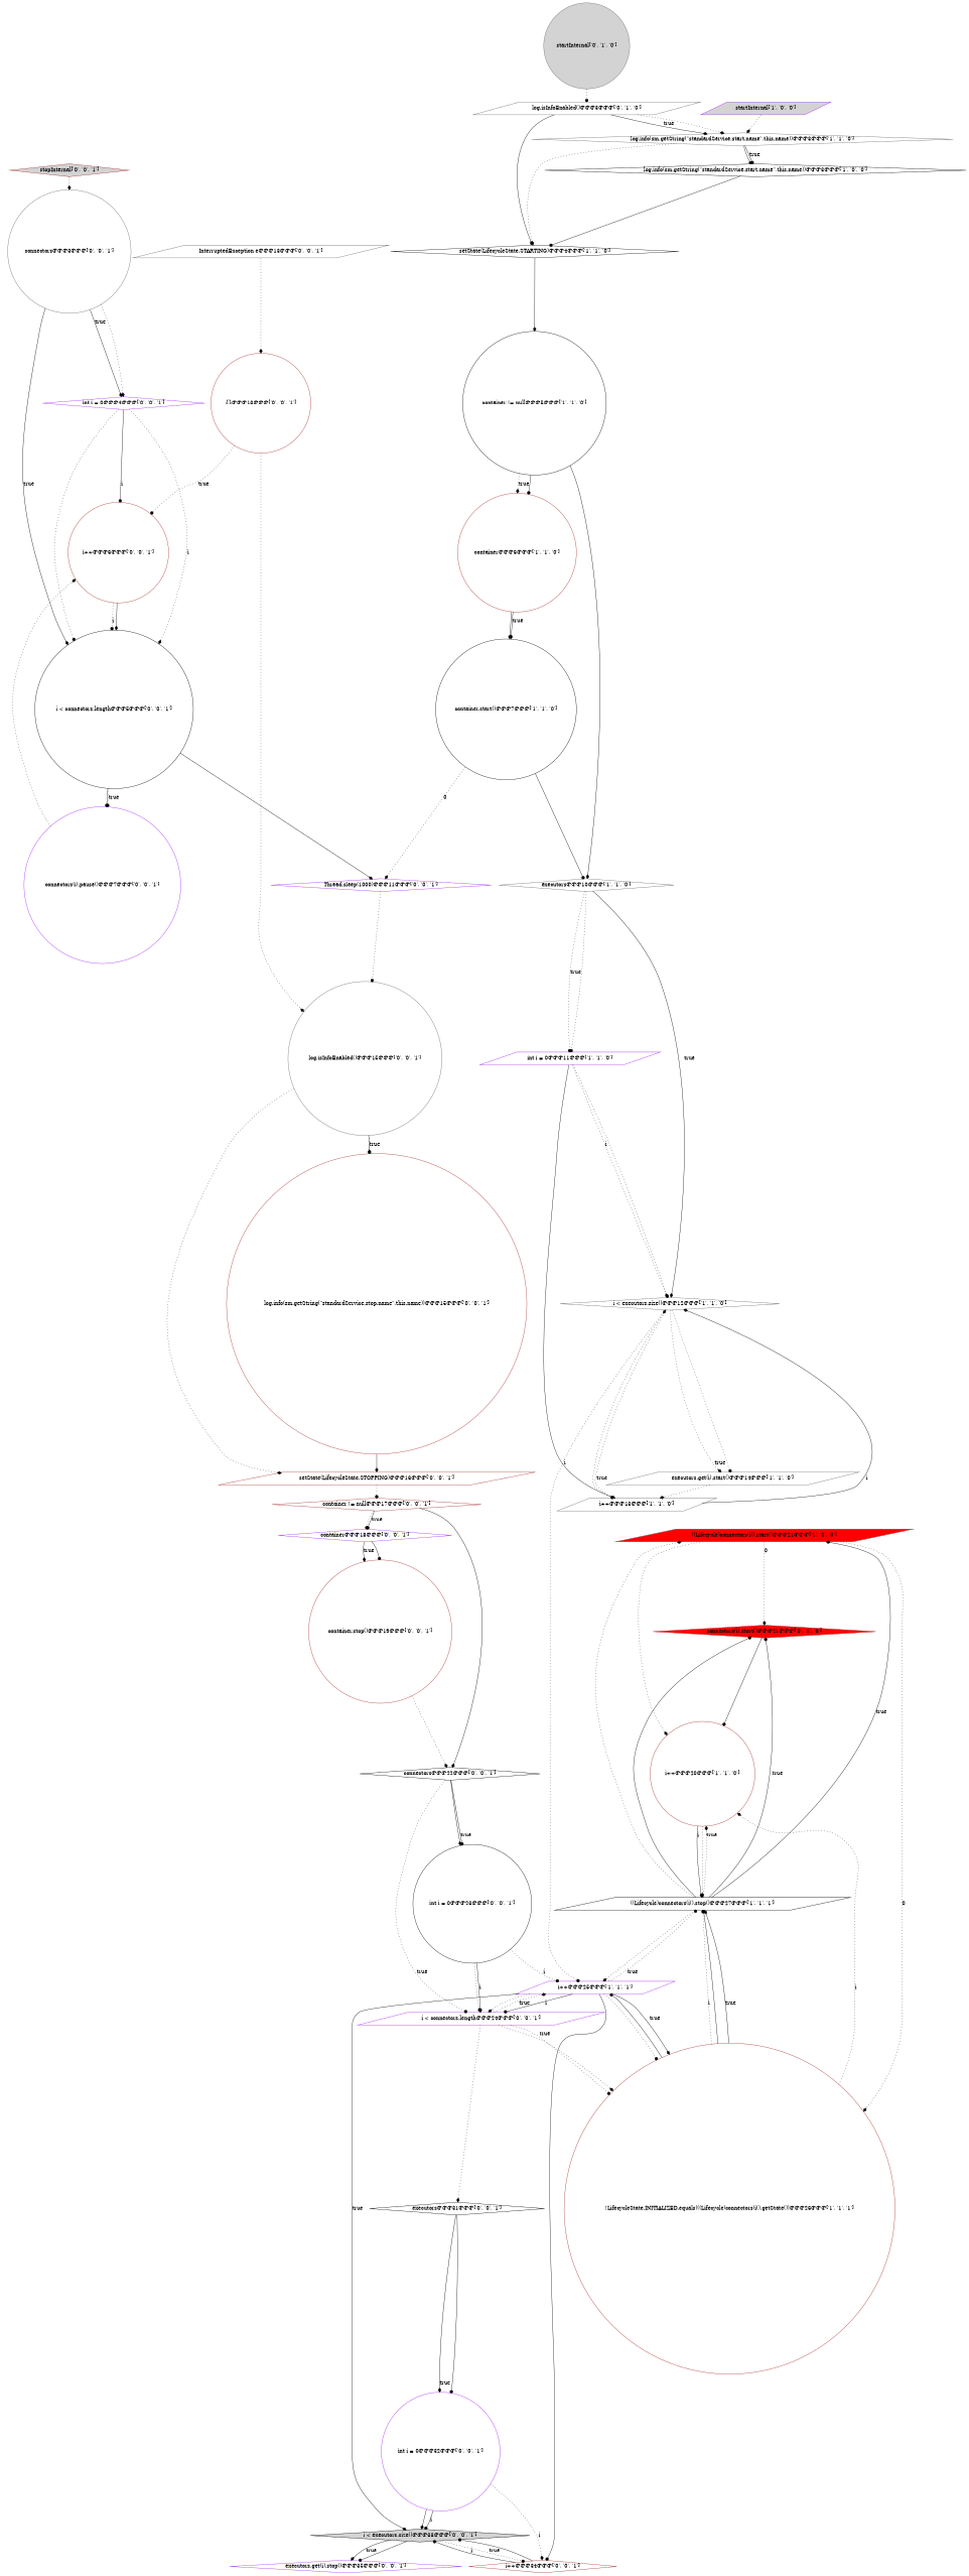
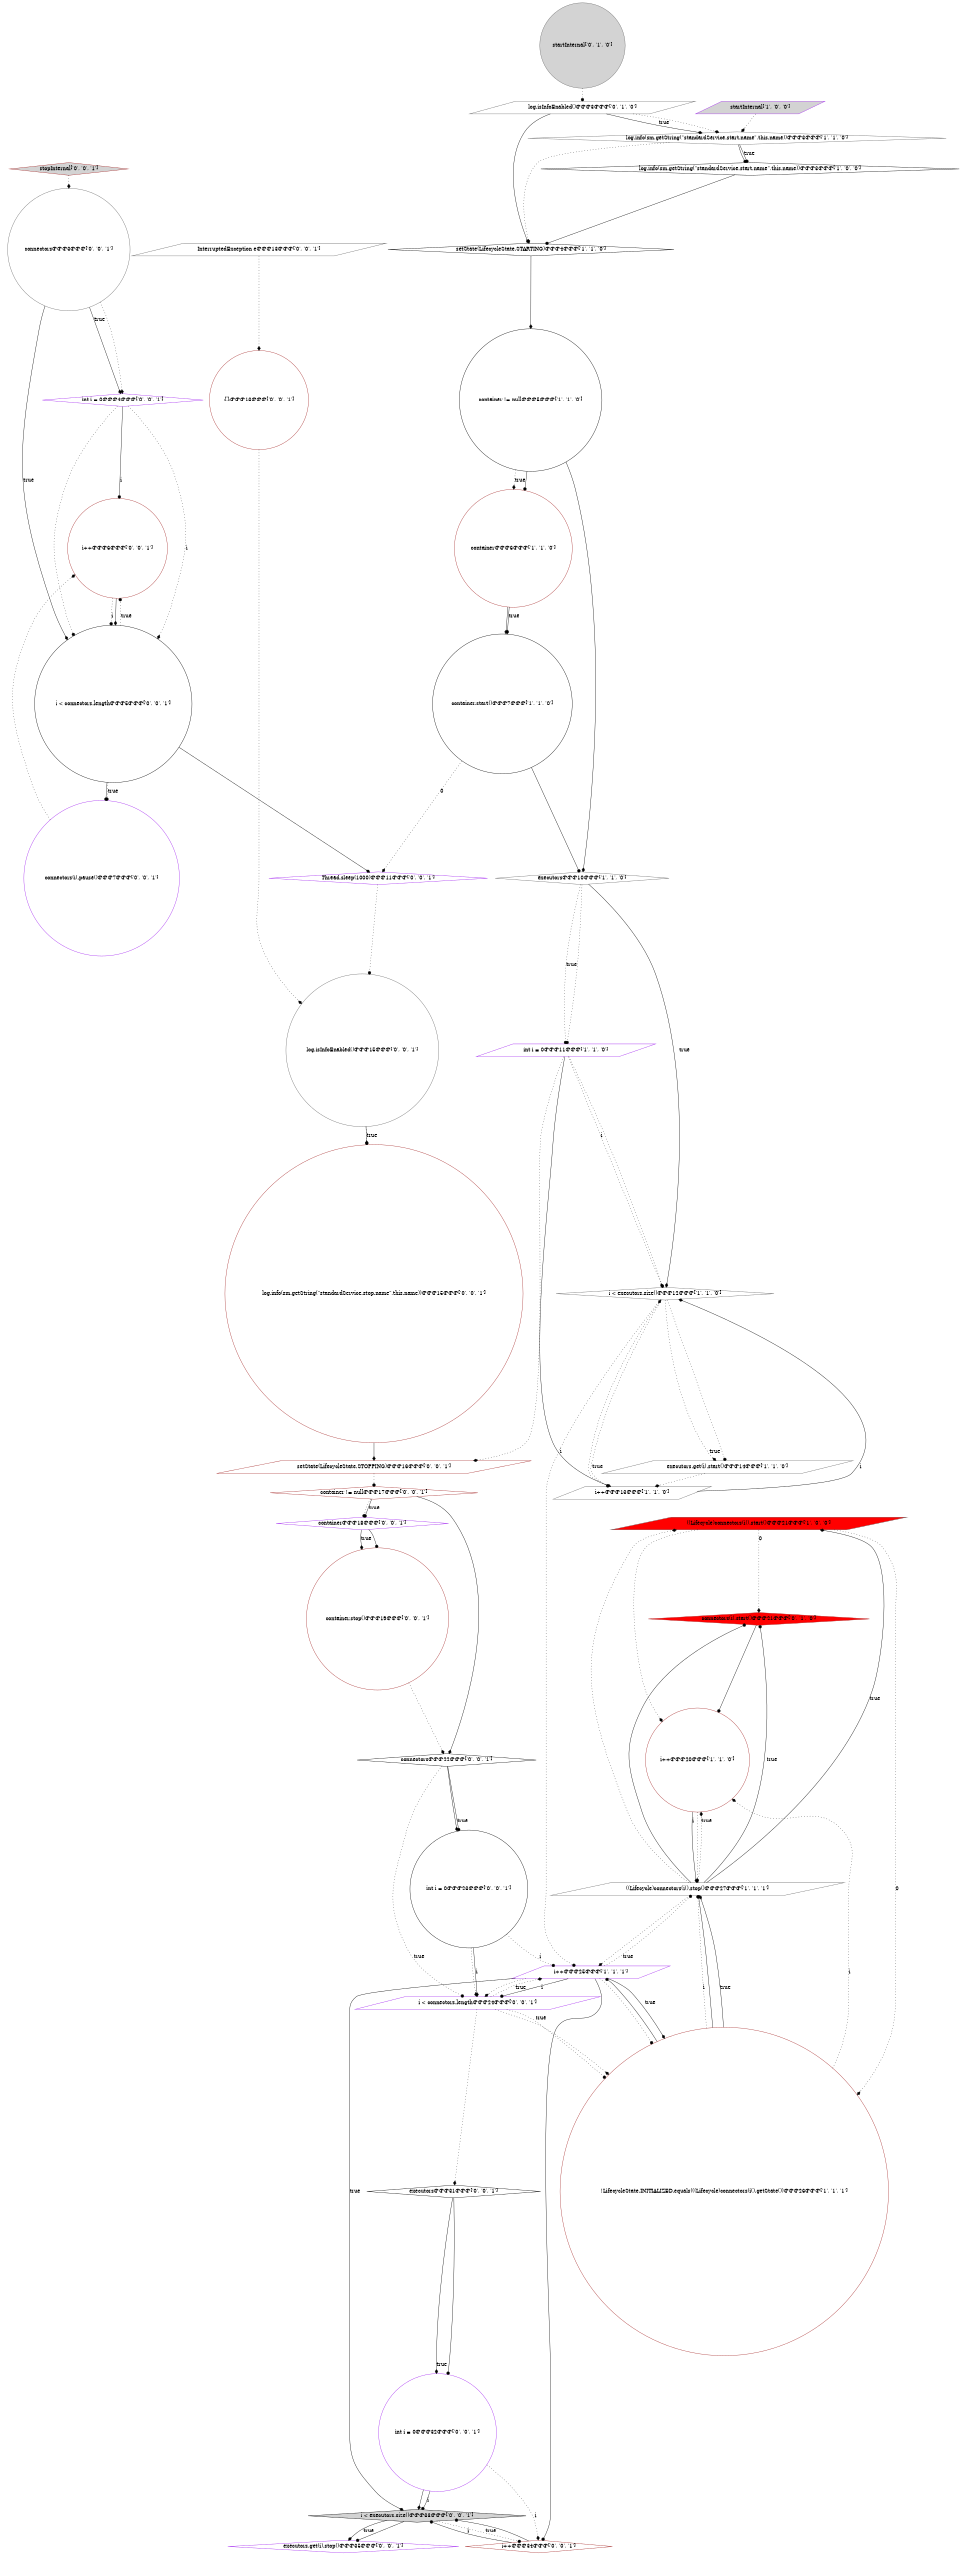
  digraph {
    node [color=gray40 fillcolor=white shape=diamond style=filled]
    edge [arrowhead=diamond style=dotted]
    n1 [fillcolor=red label="((Lifecycle)connectors(i().start()@@@21@@@['1', '0', '0']" shape=parallelogram]
    n2 [color=brown fillcolor=red label="connectors(i(.start()@@@21@@@['0', '1', '0']"]
    n3 [color=brown label="i++@@@20@@@['1', '1', '0']" shape=circle]
    n4 [color=brown label="!LifecycleState.INITIALIZED.equals(((Lifecycle)connectors(i().getState())@@@26@@@['1', '1', '1']" shape=circle]
-   n5 [color=black label="((Lifecycle)connectors(i().stop()@@@27@@@['1', '1', '1']" shape=parallelogram]
+   n5 [label="((Lifecycle)connectors(i().stop()@@@27@@@['1', '1', '1']" shape=parallelogram]
    n6 [color=purple label="i++@@@25@@@['1', '1', '1']" shape=parallelogram]
    n7 [color=brown label="container@@@6@@@['1', '1', '0']" shape=circle]
    n8 [color=black label="container.start()@@@7@@@['1', '1', '0']" shape=circle]
    n9 [label="executors@@@10@@@['1', '1', '0']"]
    n10 [color=purple label="Thread.sleep(1000)@@@11@@@['0', '0', '1']"]
    n11 [color=purple label="connectors(i(.pause()@@@7@@@['0', '0', '1']" shape=circle]
    n12 [color=brown label="i++@@@6@@@['0', '0', '1']" shape=circle]
    n13 [label="i < executors.size()@@@12@@@['1', '1', '0']"]
    n14 [color=purple label="int i = 0@@@11@@@['1', '1', '0']" shape=parallelogram]
    n15 [color=purple fillcolor=lightgray label="startInternal['1', '0', '0']" shape=parallelogram]
    n16 [label="log.info(sm.getString(\"standardService.start.name\",this.name))@@@3@@@['1', '1', '0']"]
    n17 [color=black label="setState(LifecycleState.STARTING)@@@4@@@['1', '1', '0']"]
    n18 [color=black label="log.info(sm.getString(\"standardService.start.name\",this.name))@@@3@@@['1', '0', '0']"]
    n19 [color=black label="i < connectors.length@@@5@@@['0', '0', '1']" shape=circle]
    n20 [label="log.isInfoEnabled()@@@15@@@['0', '0', '1']" shape=circle]
    n21 [label="executors.get(i).start()@@@14@@@['1', '1', '0']" shape=parallelogram]
    n22 [label="i++@@@13@@@['1', '1', '0']" shape=parallelogram]
    n23 [color=black fillcolor=lightgray label="i < executors.size()@@@33@@@['0', '0', '1']"]
    n24 [color=brown label="i++@@@34@@@['0', '0', '1']"]
    n25 [color=purple label="i < connectors.length@@@24@@@['0', '0', '1']" shape=parallelogram]
    n26 [label="log.isInfoEnabled()@@@3@@@['0', '1', '0']" shape=parallelogram]
    n27 [color=black label="container != null@@@5@@@['1', '1', '0']" shape=circle]
    n28 [color=black label="executors@@@31@@@['0', '0', '1']"]
    n29 [color=purple label="int i = 0@@@32@@@['0', '0', '1']" shape=circle]
    n30 [color=purple label="executors.get(i).stop()@@@35@@@['0', '0', '1']"]
    n31 [fillcolor=lightgray label="startInternal['0', '1', '0']" shape=circle]
    n32 [color=brown label="container != null@@@17@@@['0', '0', '1']"]
    n33 [color=black label="connectors@@@22@@@['0', '0', '1']"]
    n34 [color=purple label="container@@@18@@@['0', '0', '1']"]
    n35 [color=black label="int i = 0@@@23@@@['0', '0', '1']" shape=circle]
    n36 [color=brown label="container.stop()@@@19@@@['0', '0', '1']" shape=circle]
    n37 [label="connectors@@@3@@@['0', '0', '1']" shape=circle]
    n38 [color=purple label="int i = 0@@@4@@@['0', '0', '1']"]
    n39 [color=brown label="setState(LifecycleState.STOPPING)@@@16@@@['0', '0', '1']" shape=parallelogram]
    n40 [color=brown label="log.info(sm.getString(\"standardService.stop.name\",this.name))@@@15@@@['0', '0', '1']" shape=circle]
    n41 [color=brown fillcolor=lightgray label="stopInternal['0', '0', '1']"]
    n42 [label="InterruptedException e@@@13@@@['0', '0', '1']" shape=parallelogram]
    n43 [color=brown label="{}@@@13@@@['0', '0', '1']" shape=circle]
    n1 -> n2 [label=0]
    n1 -> n3
    n1 -> n4 [label=0]
    n2 -> n3 [arrowhead=dot style=solid]
    n3 -> n5 [label=i style=solid]
    n3 -> n5
    n4 -> n3 [label=i]
    n4 -> n5 [label=true style=solid]
    n4 -> n5 [arrowhead=dot label=i]
    n4 -> n5 [arrowhead=dot style=solid]
    n4 -> n6 [arrowhead=dot style=solid]
    n5 -> n1 [label=true style=solid]
    n5 -> n1
    n5 -> n2 [arrowhead=dot label=true style=solid]
    n5 -> n2 [arrowhead=dot style=solid]
    n5 -> n3 [label=true]
    n5 -> n6
    n6 -> n4 [arrowhead=dot]
    n6 -> n4 [label=true style=solid]
    n6 -> n5 [arrowhead=dot label=true]
    n6 -> n23 [label=true style=solid]
    n6 -> n24 [arrowhead=dot style=solid]
    n6 -> n25 [arrowhead=dot label=i style=solid]
    n6 -> n25
    n7 -> n8 [label=true style=solid]
    n7 -> n8 [style=solid]
    n8 -> n9 [arrowhead=dot style=solid]
    n8 -> n10 [label=0]
    n9 -> n13 [label=true style=solid]
    n9 -> n14 [arrowhead=dot label=true]
    n9 -> n14 [arrowhead=dot]
    n10 -> n20 [arrowhead=dot]
    n11 -> n12
    n12 -> n19 [arrowhead=dot label=i]
    n12 -> n19 [style=solid]
    n13 -> n6 [arrowhead=dot]
    n13 -> n21 [arrowhead=dot]
    n13 -> n21 [label=true]
    n13 -> n22 [arrowhead=dot label=true]
    n14 -> n13 [label=i]
    n14 -> n13 [arrowhead=dot]
    n14 -> n22 [label=i style=solid]
    n15 -> n16
    n16 -> n17
    n16 -> n18 [arrowhead=dot style=solid]
    n16 -> n18 [arrowhead=dot label=true style=solid]
    n17 -> n27 [style=solid]
    n18 -> n17 [arrowhead=dot style=solid]
    n19 -> n10 [style=solid]
    n19 -> n11 [arrowhead=dot style=solid]
    n19 -> n11 [arrowhead=dot label=true]
-   n43 -> n12 [arrowhead=dot label=true]
-   n20 -> n39
+   n19 -> n12 [arrowhead=dot label=true]
+   n14 -> n39
    n20 -> n40 [arrowhead=dot label=true style=solid]
    n20 -> n40
    n21 -> n22
    n22 -> n13 [label=i style=solid]
    n22 -> n13
    n23 -> n24 [arrowhead=dot label=true]
    n23 -> n30 [arrowhead=dot style=solid]
    n23 -> n30 [label=true style=solid]
    n24 -> n23 [arrowhead=dot style=solid]
    n24 -> n23 [arrowhead=dot label=i style=solid]
    n25 -> n4
    n25 -> n4 [arrowhead=dot label=true]
    n25 -> n6 [label=true]
    n25 -> n28
    n26 -> n16
    n26 -> n16 [label=true style=solid]
    n26 -> n17 [style=solid]
    n27 -> n7 [label=true]
    n27 -> n7 [arrowhead=dot style=solid]
    n27 -> n9 [style=solid]
    n28 -> n29 [arrowhead=dot style=solid]
    n28 -> n29 [label=true style=solid]
    n29 -> n23 [style=solid]
    n29 -> n23 [arrowhead=dot label=i style=solid]
    n29 -> n24 [label=i]
    n31 -> n26 [arrowhead=dot]
    n32 -> n33 [style=solid]
    n32 -> n34 [arrowhead=dot label=true style=solid]
    n32 -> n34 [arrowhead=dot]
    n33 -> n25 [arrowhead=dot label=true]
    n33 -> n35 [arrowhead=dot label=true style=solid]
    n33 -> n35 [style=solid]
    n34 -> n36 [arrowhead=dot style=solid]
    n34 -> n36 [label=true style=solid]
    n35 -> n6 [arrowhead=dot label=i]
    n35 -> n25 [label=i style=solid]
    n35 -> n25
    n36 -> n33
    n37 -> n19 [label=true style=solid]
    n37 -> n38 [label=true style=solid]
    n37 -> n38
    n38 -> n12 [arrowhead=dot label=i style=solid]
    n38 -> n19 [label=i]
    n38 -> n19 [arrowhead=dot]
    n39 -> n32 [arrowhead=dot]
    n40 -> n39 [style=solid]
    n41 -> n37
    n42 -> n43
    n43 -> n20
  }
